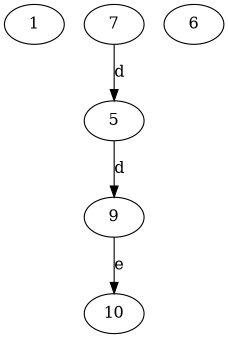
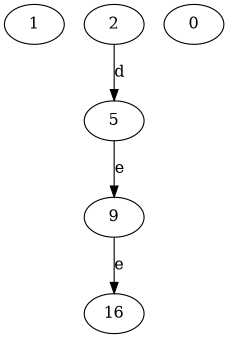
  strict digraph {
    1
-   2 [label=7]
+   2
    5
    9
-   0 [label=6]
-   10
+   0
+   10 [label=16]
    2 -> 5 [label=d]
-   5 -> 9 [label=d]
+   5 -> 9 [label=e]
    9 -> 10 [label=e]
  }
